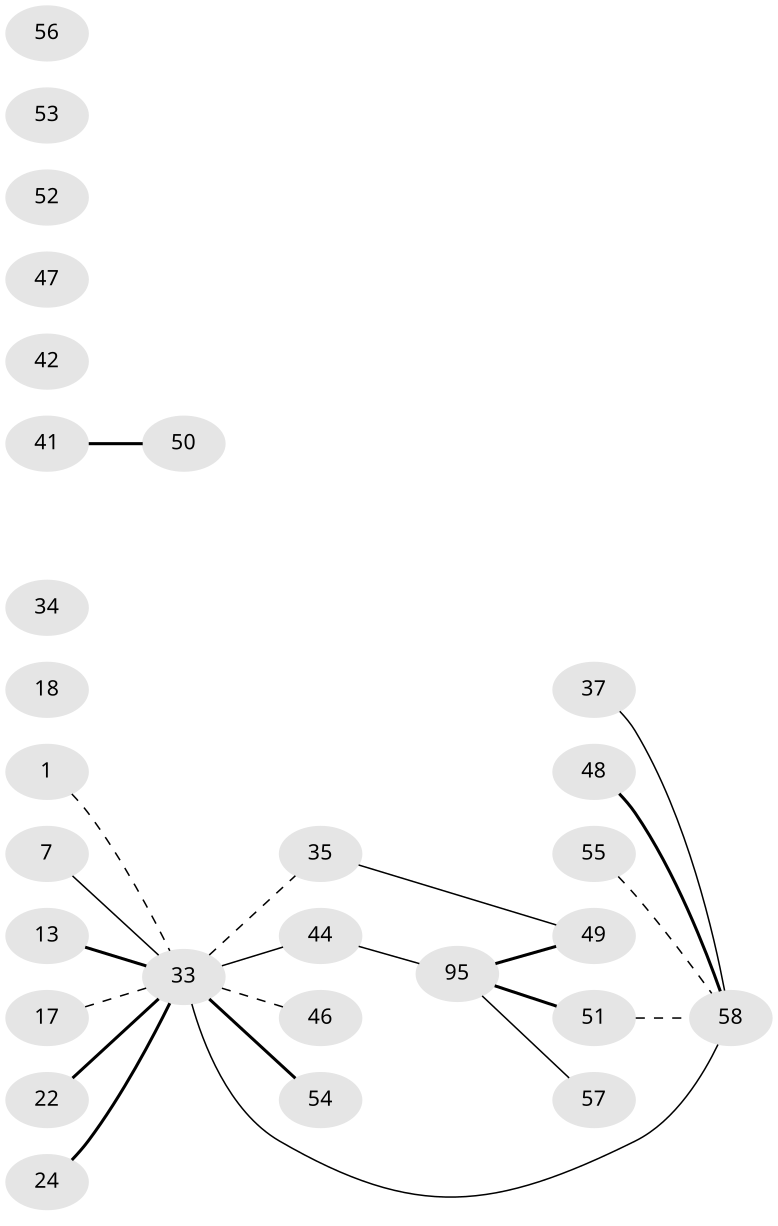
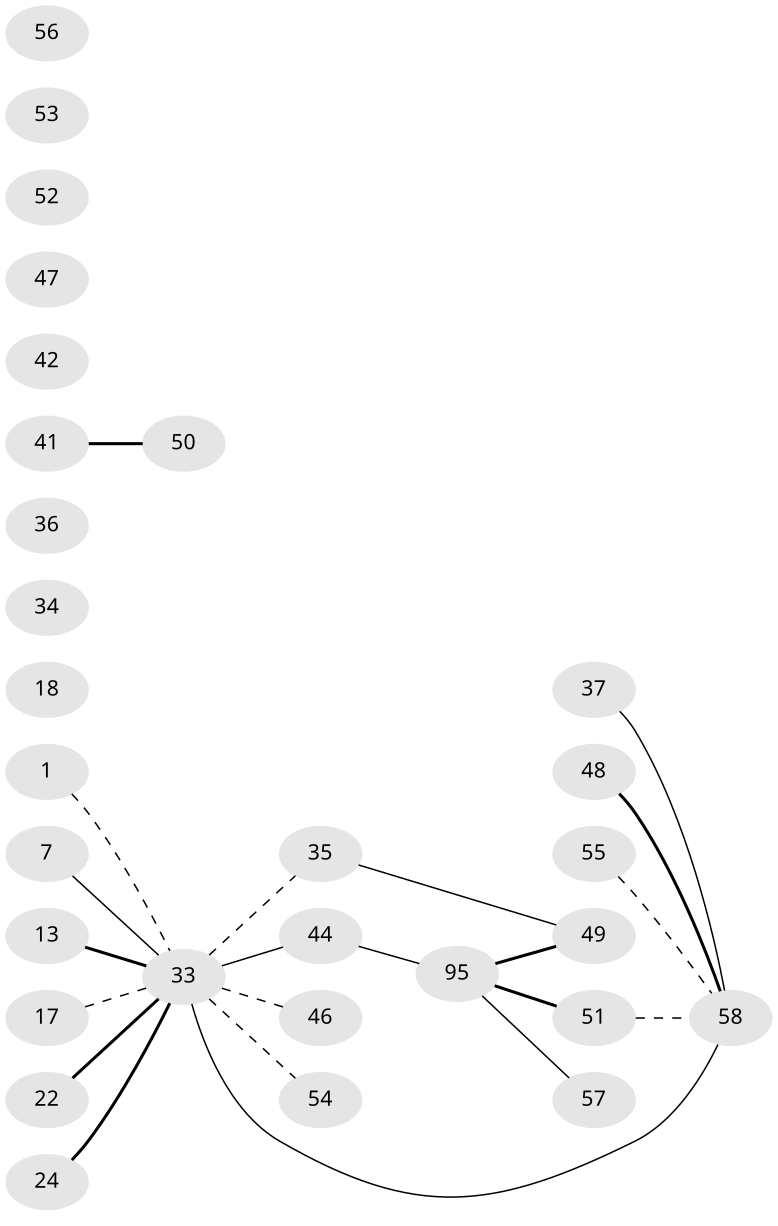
  graph {
    fontname="Noto Sans"
    rankdir=LR
    node [color=gray90 fontname="Noto Sans" style=filled]
    edge [fontname="Noto Sans" style=bold]
    33 [super="+3+26+25+32+29"]
    35 [super="+27+4"]
    44
    46 [super="+8+39"]
    54
    58 [super="+43+40+28"]
    1
    7
    13
    17 [super="+6"]
    18
    22
    24 [super="+9"]
    49
    n15 [label=95]
    34
+   36
    37
    41
    50
    42
    51
    57
    47 [super="+30"]
    48
    52 [super="+16"]
    53
    55
    56
    33 -- 35 [style=dashed weight=4]
    33 -- 44 [style=solid]
    33 -- 46 [style=dashed]
-   33 -- 54
+   33 -- 54 [style=dashed]
    33 -- 58 [style=solid weight=3]
    35 -- 49 [style=solid]
    44 -- n15 [style=solid]
    1 -- 33 [style=dashed]
    7 -- 33 [style=solid weight=2]
    13 -- 33
    17 -- 33 [style=dashed weight=2]
    22 -- 33
    24 -- 33
    n15 -- 49
    n15 -- 51
    n15 -- 57 [style=solid]
    37 -- 58 [style=solid]
    41 -- 50
    51 -- 58 [style=dashed]
    48 -- 58
    55 -- 58 [style=dashed]
  }
